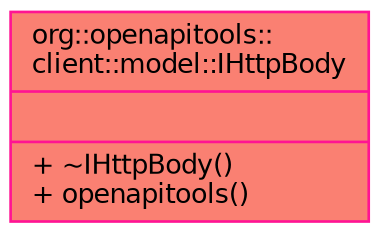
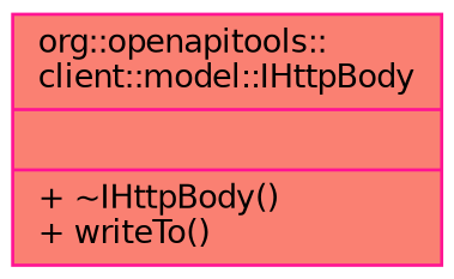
  digraph {
-   n1 [color=deeppink fillcolor=salmon fontcolor=black fontname=Helvetica fontsize=10 height=0.2 label="{org::openapitools::\lclient::model::IHttpBody\n||+ ~IHttpBody()\l+ openapitools()\l}" shape=record style=filled width=0.4]
+   n1 [color=deeppink fillcolor=salmon fontcolor=black fontname=Helvetica fontsize=10 height=0.2 label="{org::openapitools::\lclient::model::IHttpBody\n||+ ~IHttpBody()\l+ writeTo()\l}" shape=record style=filled width=0.4]
  }
